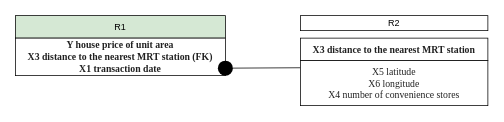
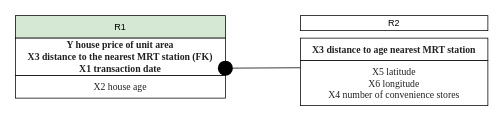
  <mxCell id="0" />
  <mxCell id="1" parent="0" />
  <mxCell id="2" value="R1" style="rounded=0;whiteSpace=wrap;html=1;fillColor=#d5e8d4;" parent="1" vertex="1"><mxGeometry x="20" y="20" width="280" height="30" as="geometry" /></mxCell>
  <mxCell id="3" value="&lt;span style=&quot;color: rgba(0, 0, 0, 0.87); font-family: &amp;quot;Roboto Slab&amp;quot;, serif; font-size: 13px; text-align: left; background-color: rgb(255, 255, 255);&quot;&gt;&lt;b&gt;Y house price of unit area&lt;br&gt;X3 distance to the nearest MRT station (FK)&lt;br&gt;X1 transaction date&lt;/b&gt;&lt;/span&gt;" style="rounded=0;whiteSpace=wrap;html=1;" parent="1" vertex="1"><mxGeometry x="20" y="50" width="280" height="50" as="geometry" /></mxCell>
  <mxCell id="4" value="R2" style="rounded=0;whiteSpace=wrap;html=1;" parent="1" vertex="1"><mxGeometry x="400" y="20" width="250" height="20" as="geometry" /></mxCell>
- <mxCell id="5" value="&lt;span style=&quot;color: rgba(0, 0, 0, 0.87); font-family: &amp;quot;Roboto Slab&amp;quot;, serif; font-size: 13px; text-align: left; background-color: rgb(255, 255, 255);&quot;&gt;&lt;b&gt;X3 distance to the nearest MRT station&lt;/b&gt;&lt;br&gt;&lt;/span&gt;" style="rounded=0;whiteSpace=wrap;html=1;" parent="1" vertex="1"><mxGeometry x="400" y="50" width="250" height="30" as="geometry" /></mxCell>
+ <mxCell id="5" value="&lt;span style=&quot;color: rgba(0, 0, 0, 0.87); font-family: &amp;quot;Roboto Slab&amp;quot;, serif; font-size: 13px; text-align: left; background-color: rgb(255, 255, 255);&quot;&gt;&lt;b&gt;X3 distance to age nearest MRT station&lt;/b&gt;&lt;br&gt;&lt;/span&gt;" style="rounded=0;whiteSpace=wrap;html=1;" parent="1" vertex="1"><mxGeometry x="400" y="50" width="250" height="30" as="geometry" /></mxCell>
  <mxCell id="6" value="" style="endArrow=none;html=1;rounded=0;entryX=0;entryY=0.158;entryDx=0;entryDy=0;entryPerimeter=0;" edge="1" parent="1" source="7" target="9"><mxGeometry width="50" height="50" relative="1" as="geometry"><mxPoint x="300" y="80" as="sourcePoint" /><mxPoint x="390" y="80" as="targetPoint" /></mxGeometry></mxCell>
  <mxCell id="7" value="" style="ellipse;fillColor=#000000;strokeColor=none;" vertex="1" parent="1"><mxGeometry x="290" y="80" width="20" height="20" as="geometry" /></mxCell>
+ <mxCell id="8" value="&lt;span style=&quot;color: rgba(0, 0, 0, 0.87); font-family: &amp;quot;Roboto Slab&amp;quot;, serif; font-size: 13px; text-align: left; background-color: rgb(255, 255, 255);&quot;&gt;X2 house age&lt;/span&gt;" style="rounded=0;whiteSpace=wrap;html=1;" vertex="1" parent="1"><mxGeometry x="20" y="100" width="280" height="30" as="geometry" /></mxCell>
  <mxCell id="9" value="&lt;span style=&quot;color: rgba(0, 0, 0, 0.87); font-family: &amp;quot;Roboto Slab&amp;quot;, serif; font-size: 13px; text-align: left; background-color: rgb(255, 255, 255);&quot;&gt;X5 latitude&lt;br&gt;&lt;/span&gt;&lt;span style=&quot;color: rgba(0, 0, 0, 0.87); font-family: &amp;quot;Roboto Slab&amp;quot;, serif; font-size: 13px; text-align: left; background-color: rgb(255, 255, 255);&quot;&gt;X6 longitude&lt;/span&gt;&lt;br style=&quot;color: rgba(0, 0, 0, 0.87); font-family: &amp;quot;Roboto Slab&amp;quot;, serif; font-size: 13px; text-align: left;&quot;&gt;&lt;span style=&quot;color: rgba(0, 0, 0, 0.87); font-family: &amp;quot;Roboto Slab&amp;quot;, serif; font-size: 13px; text-align: left; background-color: rgb(255, 255, 255);&quot;&gt;X4 number of convenience stores&lt;/span&gt;&lt;span style=&quot;color: rgba(0, 0, 0, 0.87); font-family: &amp;quot;Roboto Slab&amp;quot;, serif; font-size: 13px; text-align: left; background-color: rgb(255, 255, 255);&quot;&gt;&lt;br&gt;&lt;/span&gt;" style="rounded=0;whiteSpace=wrap;html=1;" vertex="1" parent="1"><mxGeometry x="400" y="80" width="250" height="60" as="geometry" /></mxCell>
